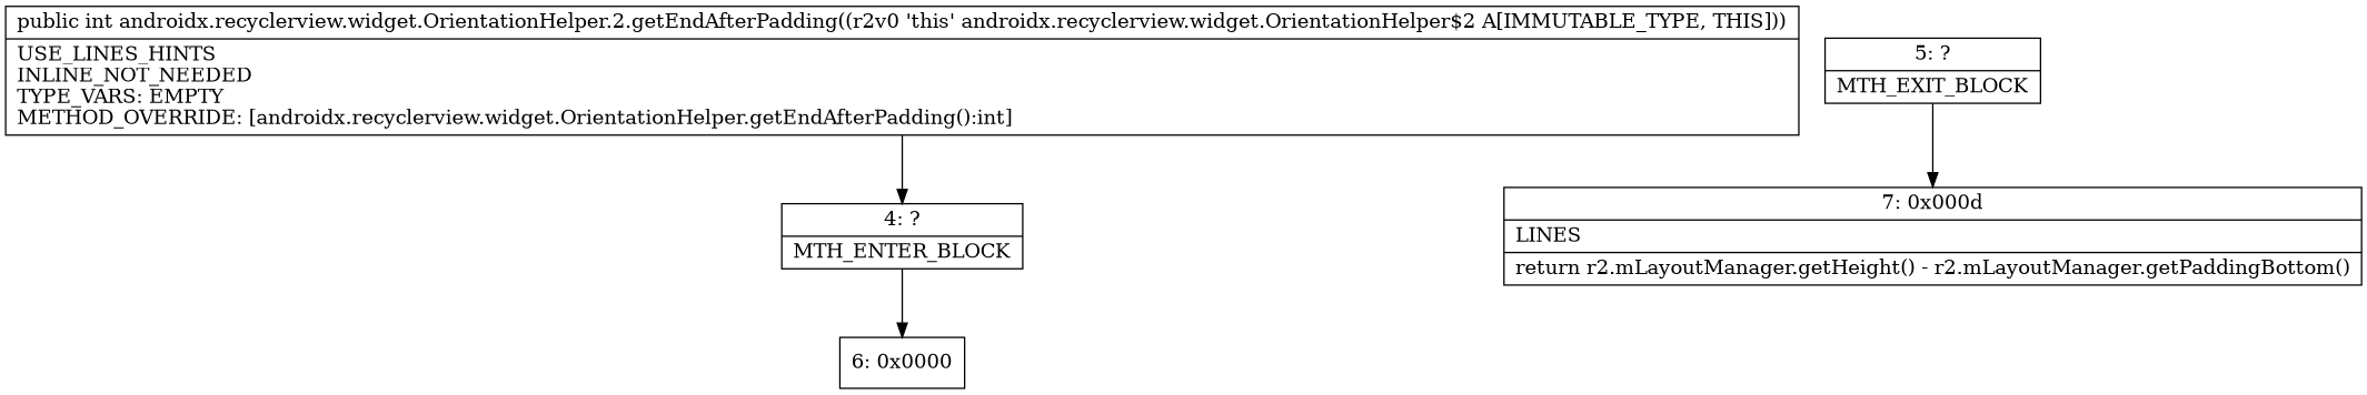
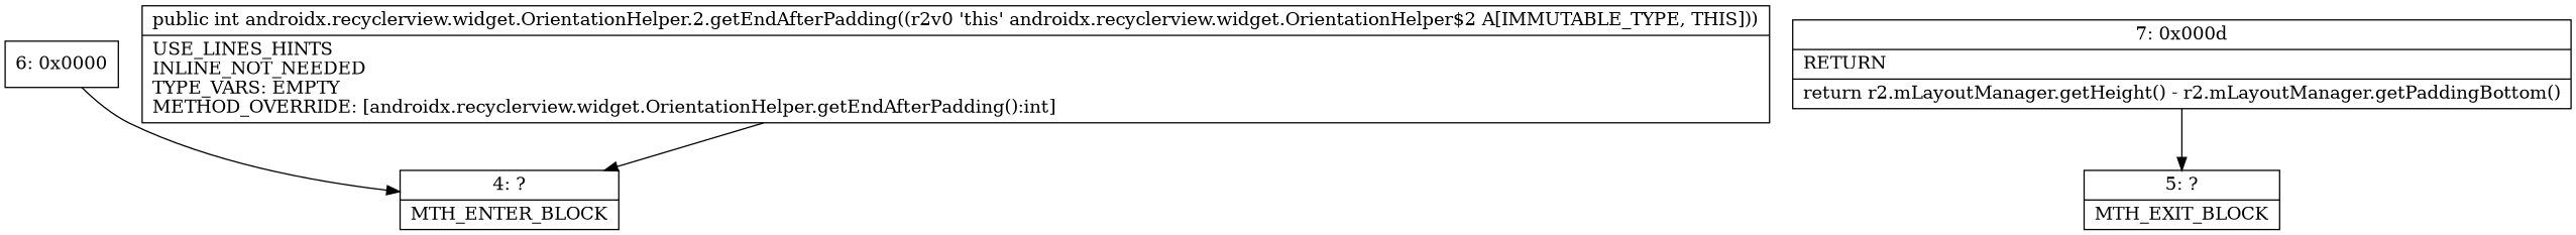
  digraph {
    node [shape=record]
    n1 [label="{4\:\ ?|MTH_ENTER_BLOCK\l}"]
    n2 [label="{6\:\ 0x0000}"]
-   n3 [label="{7\:\ 0x000d|LINES\l|return r2.mLayoutManager.getHeight() \- r2.mLayoutManager.getPaddingBottom()\l}"]
+   n3 [label="{7\:\ 0x000d|RETURN\l|return r2.mLayoutManager.getHeight() \- r2.mLayoutManager.getPaddingBottom()\l}"]
    n4 [label="{5\:\ ?|MTH_EXIT_BLOCK\l}"]
    n5 [label="{public int androidx.recyclerview.widget.OrientationHelper.2.getEndAfterPadding((r2v0 'this' androidx.recyclerview.widget.OrientationHelper$2 A[IMMUTABLE_TYPE, THIS]))  | USE_LINES_HINTS\lINLINE_NOT_NEEDED\lTYPE_VARS: EMPTY\lMETHOD_OVERRIDE: [androidx.recyclerview.widget.OrientationHelper.getEndAfterPadding():int]\l}"]
-   n1 -> n2
-   n4 -> n3
+   n2 -> n1
+   n3 -> n4
    n5 -> n1
  }
